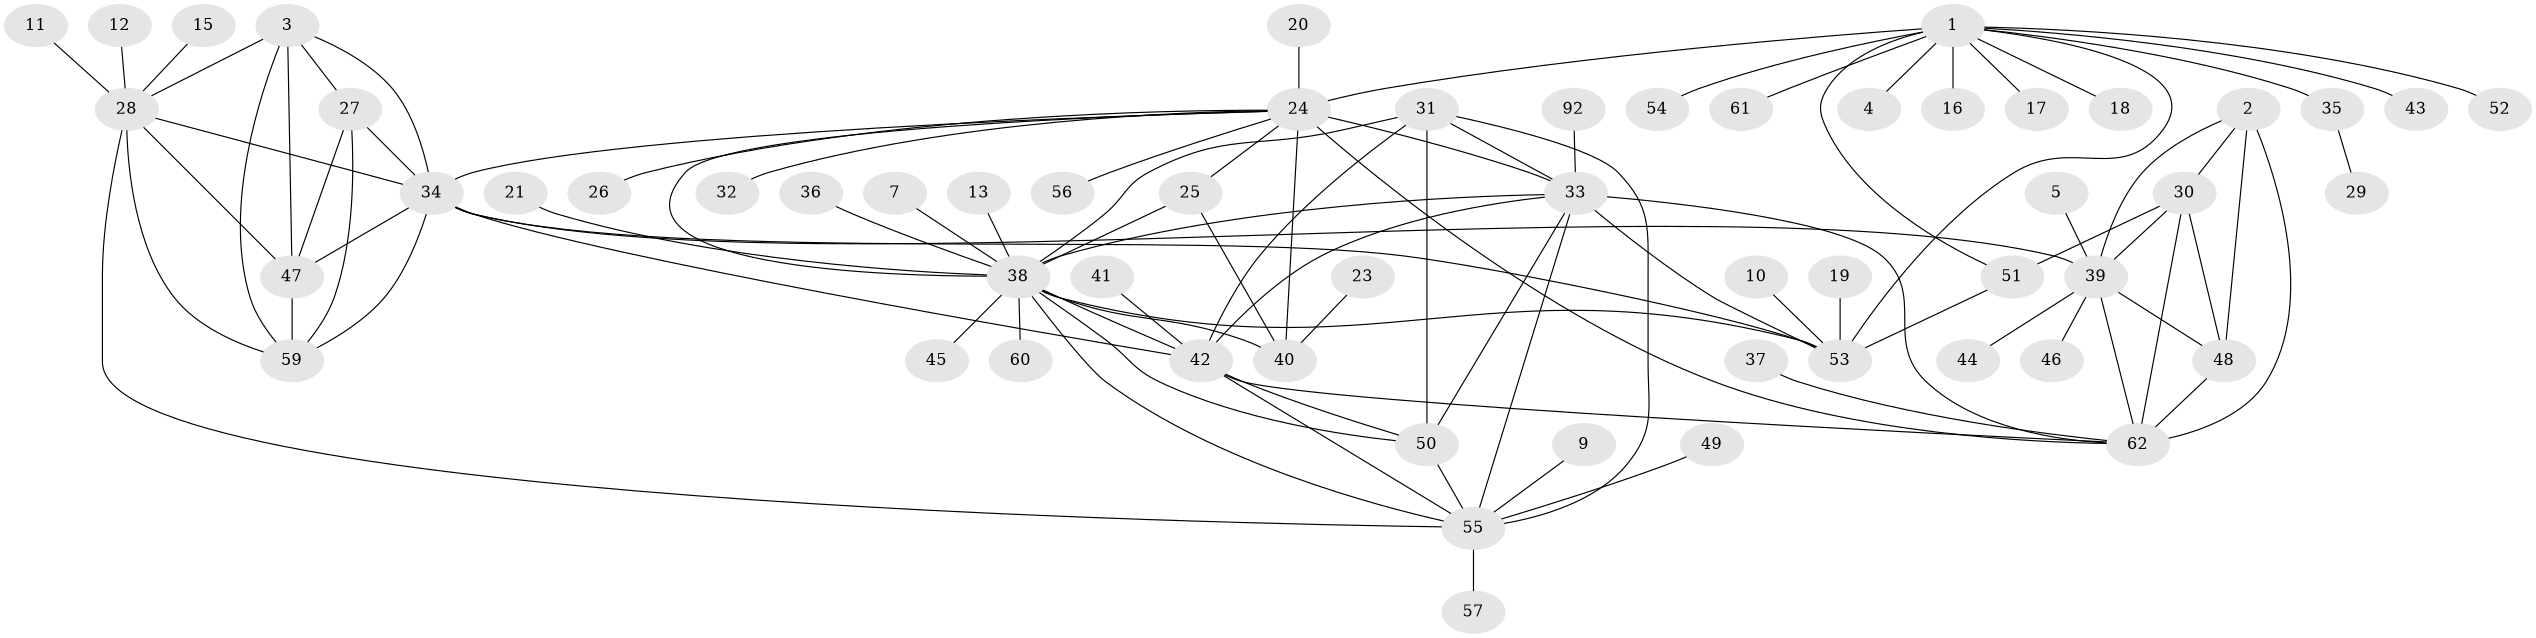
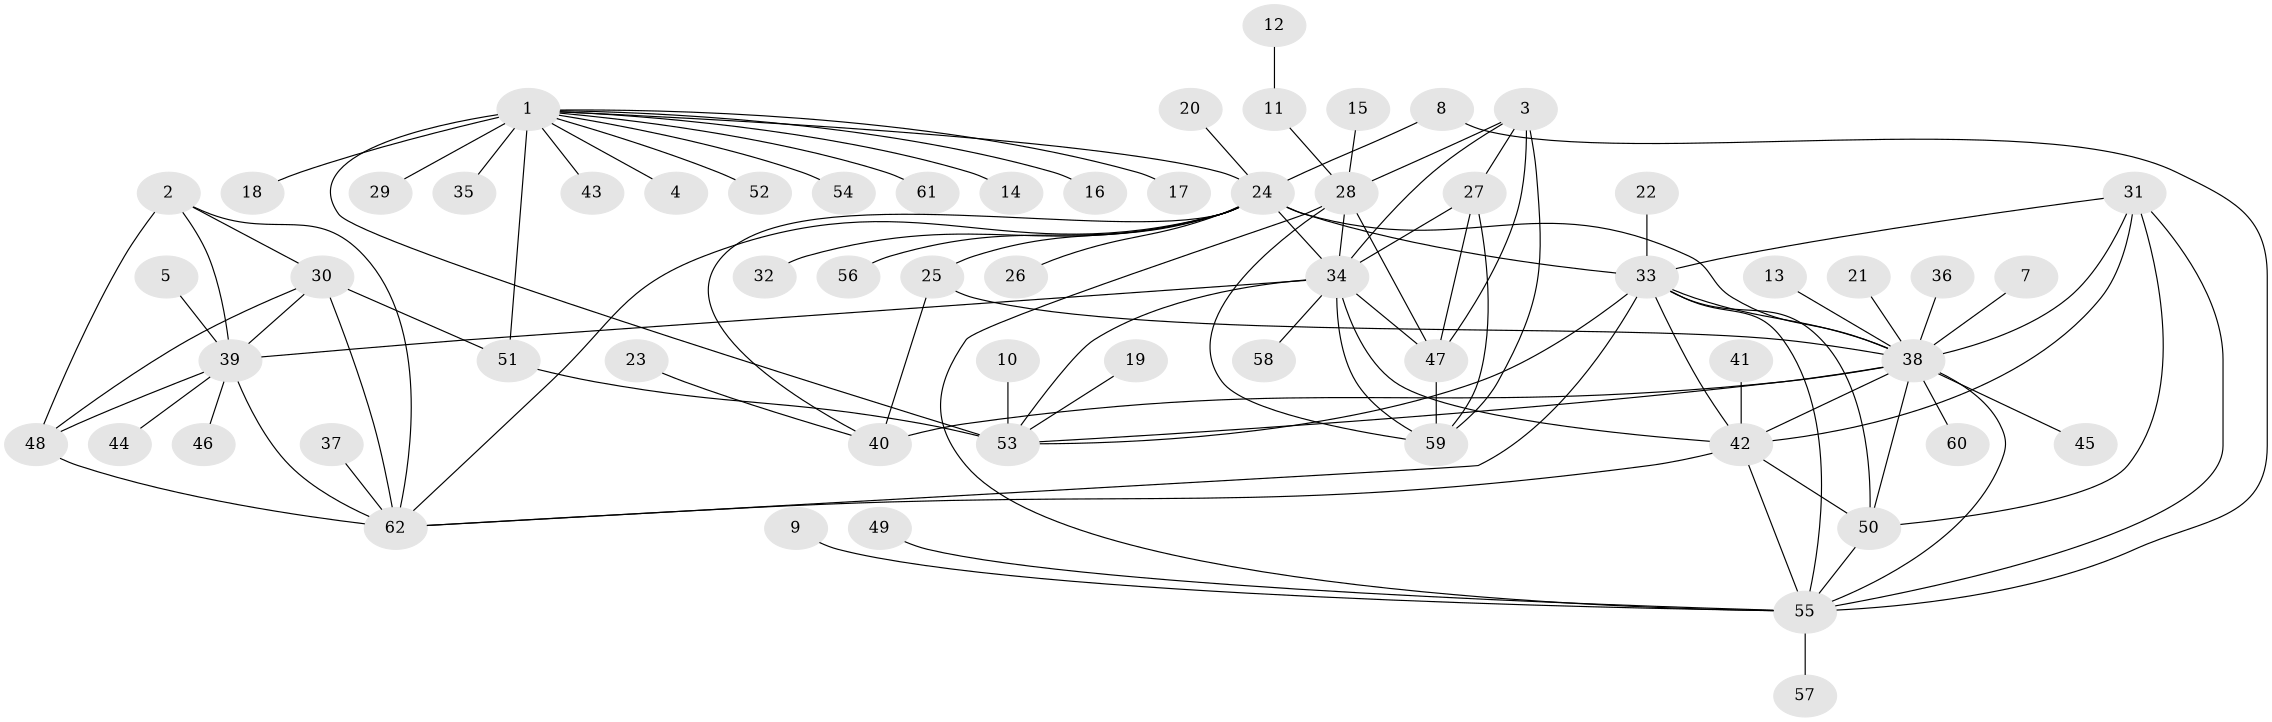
  graph {
    node [color=gray90 style=filled]
    edge [weight=1.0]
    1
    4
+   14
    16
    17
    18
    24
    29
    35
    43
    51
    52
    53
    54
    61
    62
    34
    38
    33
    40
    25
    26
    32
    56
    2
    30
    39
    48
    44
    46
    3
    27
    28
    47
    59
    55
    42
+   58
    5
    50
    45
    60
    7
+   8
    57
    9
    10
    11
    12
    13
    15
    19
    20
    21
-   22 [label=92]
+   22
    23
    31
    36
    37
    41
    49
    1 -- 4
+   1 -- 14
    1 -- 16
    1 -- 17
    1 -- 18
    1 -- 24 [weight=2.0]
-   35 -- 29
+   1 -- 29
    1 -- 35
    1 -- 43
    1 -- 51 [weight=4.0]
    1 -- 52
    1 -- 53 [weight=4.0]
    1 -- 54
    1 -- 61
    24 -- 62
    24 -- 34
    24 -- 38
    24 -- 33
    24 -- 40 [weight=3.0]
    24 -- 25
    24 -- 26
    24 -- 32
    24 -- 56
    51 -- 53
    34 -- 53
    34 -- 39
    34 -- 47
    34 -- 59
    34 -- 42
+   34 -- 58
    38 -- 53
    38 -- 40 [weight=3.0]
    38 -- 55
    38 -- 42
    38 -- 50
    38 -- 45
    38 -- 60
    33 -- 53
    33 -- 62
    33 -- 38
    33 -- 55
    33 -- 42
    33 -- 50
    25 -- 38
    25 -- 40 [weight=3.0]
    2 -- 62 [weight=2.0]
    2 -- 30
    2 -- 39
    2 -- 48
    30 -- 51
    30 -- 62 [weight=2.0]
    30 -- 39
    30 -- 48
    39 -- 62 [weight=2.0]
    39 -- 48
    39 -- 44
    39 -- 46
    48 -- 62 [weight=2.0]
    3 -- 34
    3 -- 27
    3 -- 28
    3 -- 47
    3 -- 59
    27 -- 34
    27 -- 47
    27 -- 59
    28 -- 34
    28 -- 47
    28 -- 59
    28 -- 55
    47 -- 59
    55 -- 57
    42 -- 62
    42 -- 55
    42 -- 50
    5 -- 39
    50 -- 55
    7 -- 38
+   8 -- 24
+   8 -- 55
    9 -- 55
    10 -- 53
    11 -- 28
-   12 -- 28
+   12 -- 11
    13 -- 38
    15 -- 28
    19 -- 53
    20 -- 24
    21 -- 38
    22 -- 33
    23 -- 40
    31 -- 38
    31 -- 33
    31 -- 55
    31 -- 42
    31 -- 50
    36 -- 38
    37 -- 62
    41 -- 42
    49 -- 55
  }
